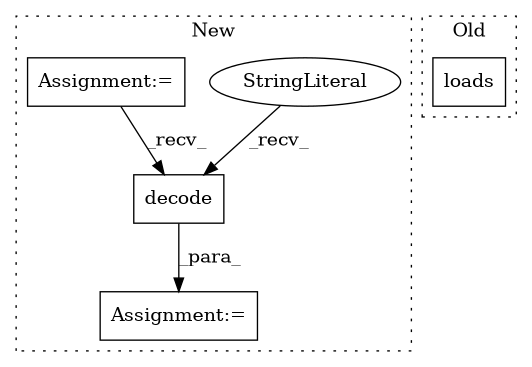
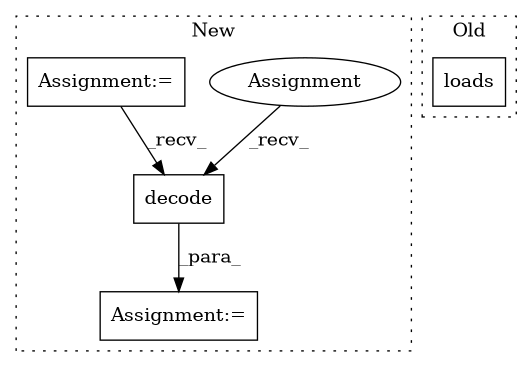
  digraph {
    node [a=32 l=1 shape=box]
    n1 [l="7,1" label=decode s="3689,3703"]
-   n2 [a=45 l=7 label=StringLiteral s=3696 shape=ellipse]
+   n2 [a=45 l=7 label=Assignment s=3696 shape=ellipse]
    n3 [a=7 label="Assignment:=" s=3669]
    n4 [a=7 label="Assignment:=" s=3630]
    n5 [l="6,1" label=loads s="3421,3451"]
    subgraph cluster_1 {
      label=New
      style=dotted
      n1
      n2
      n3
      n4
    }
    subgraph cluster_2 {
      label=Old
      style=dotted
      n5
    }
    n1 -> n3 [label=_para_]
    n2 -> n1 [label=_recv_]
    n4 -> n1 [label=_recv_]
  }
